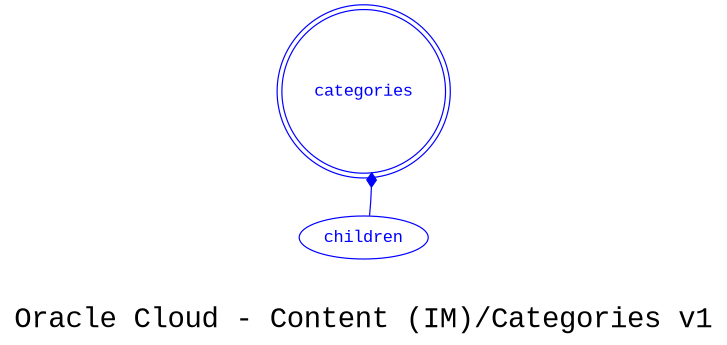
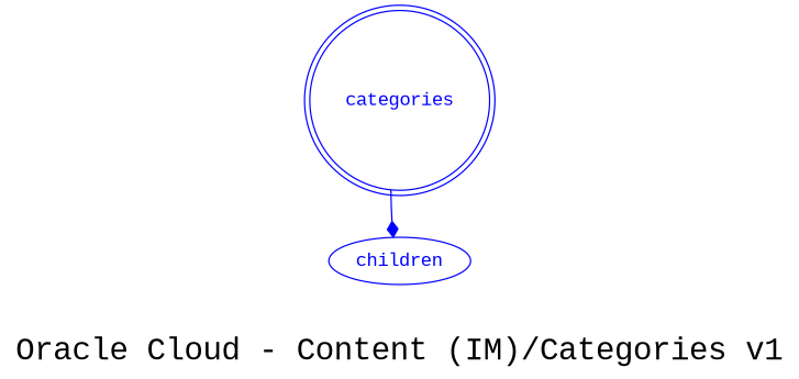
  digraph {
    fontsize=24
    label="Oracle Cloud - Content (IM)/Categories v1"
    splines=true
    fontname="Liberation Mono"
    node [color=blue fontcolor=blue fontname="Liberation Mono"]
    categories [shape=doublecircle]
    children [shape=ellipse]
-   children -> categories [arrowhead=diamond arrowtail=none color=blue fontcolor=blue fontname="Liberation Mono"]
+   categories -> children [arrowhead=diamond arrowtail=none color=blue fontcolor=blue fontname="Liberation Mono"]
  }
